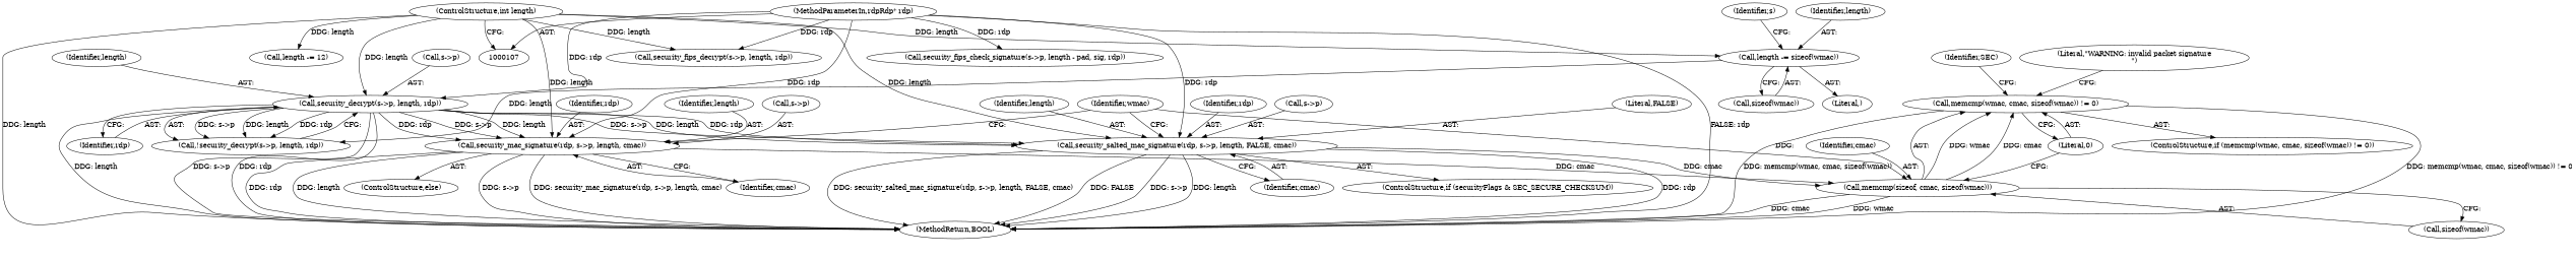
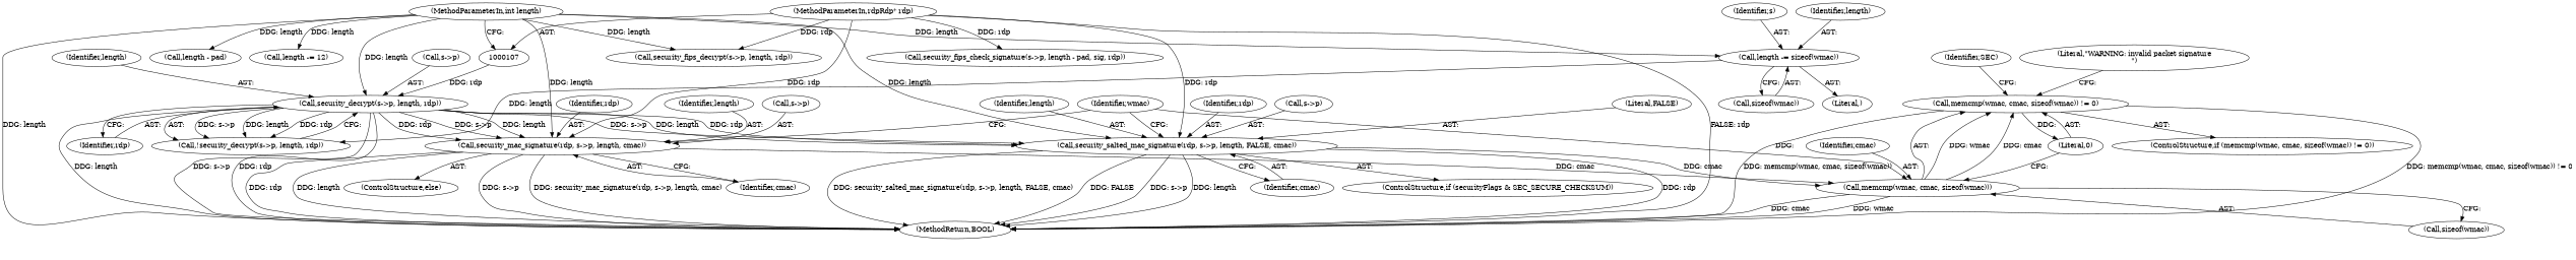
  digraph {
    n1 [label="(Call,memcmp(wmac, cmac, sizeof(wmac)) != 0)"]
    n2 [label="(ControlStructure,if (memcmp(wmac, cmac, sizeof(wmac)) != 0))"]
    n3 [label="(Literal,0)"]
    n4 [label="(MethodReturn,BOOL)"]
-   n5 [label="(Call,memcmp(sizeof, cmac, sizeof(wmac)))"]
+   n5 [label="(Call,memcmp(wmac, cmac, sizeof(wmac)))"]
    n6 [label="(Call,sizeof(wmac))"]
    n7 [label="(Call,security_mac_signature(rdp, s->p, length, cmac))"]
    n8 [label="(ControlStructure,else)"]
    n9 [label="(Identifier,cmac)"]
    n10 [label="(Call,security_decrypt(s->p, length, rdp))"]
    n11 [label="(Call,security_salted_mac_signature(rdp, s->p, length, FALSE, cmac))"]
    n12 [label="(Call,!security_decrypt(s->p, length, rdp))"]
    n13 [label="(Identifier,rdp)"]
    n14 [label="(Identifier,cmac)"]
    n15 [label="(ControlStructure,if (securityFlags & SEC_SECURE_CHECKSUM))"]
    n16 [label="(Call,length -= sizeof(wmac))"]
    n17 [label="(Call,sizeof(wmac))"]
    n18 [label="(Literal,)"]
-   n19 [label="(ControlStructure,int length)"]
+   n19 [label="(MethodParameterIn,int length)"]
+   n20 [label="(Call,length - pad)"]
    n21 [label="(Call,length -= 12)"]
    n22 [label="(Call,security_fips_decrypt(s->p, length, rdp))"]
    1000107
    n24 [label="(MethodParameterIn,rdpRdp* rdp)"]
    n25 [label="(Call,security_fips_check_signature(s->p, length - pad, sig, rdp))"]
    n26 [label="(Literal,FALSE)"]
    n27 [label="(Identifier,SEC)"]
    n28 [label="(Identifier,s)"]
    n29 [label="(Identifier,length)"]
    n30 [label="(Identifier,cmac)"]
    n31 [label="(Identifier,length)"]
    n32 [label="(Identifier,length)"]
    n33 [label="(Identifier,wmac)"]
    n34 [label="(Identifier,length)"]
    n35 [label="(Call,s->p)"]
    n36 [label="(Identifier,rdp)"]
    n37 [label="(Identifier,rdp)"]
    n38 [label="(Literal,\"WARNING: invalid packet signature\n\")"]
    n39 [label="(Call,s->p)"]
    n40 [label="(Call,s->p)"]
    n1 -> n2 [label="AST: "]
-   n1 -> n3 [label="CFG: "]
+   n1 -> n3 [label="DDG: "]
    n1 -> n4 [label="DDG: memcmp(wmac, cmac, sizeof(wmac))"]
    n1 -> n4 [label="DDG: memcmp(wmac, cmac, sizeof(wmac)) != 0"]
    n3 -> n1 [label="AST: "]
    n3 -> n5 [label="CFG: "]
    n5 -> n1 [label="AST: "]
    n5 -> n1 [label="DDG: wmac"]
    n5 -> n1 [label="DDG: cmac"]
    n5 -> n4 [label="DDG: wmac"]
    n5 -> n4 [label="DDG: cmac"]
    n5 -> n6 [label="CFG: "]
    n6 -> n5 [label="AST: "]
    n7 -> n4 [label="DDG: rdp"]
    n7 -> n4 [label="DDG: length"]
    n7 -> n4 [label="DDG: s->p"]
    n7 -> n4 [label="DDG: security_mac_signature(rdp, s->p, length, cmac)"]
    n7 -> n5 [label="DDG: cmac"]
    n7 -> n8 [label="AST: "]
    n7 -> n9 [label="CFG: "]
    n9 -> n7 [label="AST: "]
    n10 -> n4 [label="DDG: s->p"]
    n10 -> n4 [label="DDG: rdp"]
    n10 -> n4 [label="DDG: length"]
    n10 -> n7 [label="DDG: rdp"]
    n10 -> n7 [label="DDG: s->p"]
    n10 -> n7 [label="DDG: length"]
    n10 -> n11 [label="DDG: rdp"]
    n10 -> n11 [label="DDG: s->p"]
    n10 -> n11 [label="DDG: length"]
    n10 -> n12 [label="AST: "]
    n10 -> n12 [label="DDG: s->p"]
    n10 -> n12 [label="DDG: length"]
    n10 -> n12 [label="DDG: rdp"]
    n10 -> n13 [label="CFG: "]
    n11 -> n4 [label="DDG: security_salted_mac_signature(rdp, s->p, length, FALSE, cmac)"]
    n11 -> n4 [label="DDG: FALSE"]
    n11 -> n4 [label="DDG: s->p"]
    n11 -> n4 [label="DDG: length"]
    n11 -> n4 [label="DDG: rdp"]
    n11 -> n5 [label="DDG: cmac"]
    n11 -> n14 [label="CFG: "]
    n11 -> n15 [label="AST: "]
    n12 -> n10 [label="CFG: "]
    n13 -> n10 [label="AST: "]
    n14 -> n11 [label="AST: "]
    n16 -> n12 [label="DDG: length"]
    n16 -> n17 [label="CFG: "]
    n16 -> n18 [label="AST: "]
    n17 -> n16 [label="AST: "]
    n19 -> n4 [label="DDG: length"]
    n19 -> n7 [label="DDG: length"]
    n19 -> n10 [label="DDG: length"]
    n19 -> n11 [label="DDG: length"]
    n19 -> n16 [label="DDG: length"]
+   n19 -> n20 [label="DDG: length"]
    n19 -> n21 [label="DDG: length"]
    n19 -> n22 [label="DDG: length"]
    n19 -> 1000107 [label="CFG: "]
    n24 -> n4 [label="FALSE: rdp"]
    n24 -> n7 [label="DDG: rdp"]
-   n24 -> n10 [label="DDG: rdp"]
+   1000107 -> n10 [label="DDG: rdp"]
    n24 -> n11 [label="DDG: rdp"]
    n24 -> n22 [label="DDG: rdp"]
    n24 -> 1000107 [label="AST: "]
    n24 -> n25 [label="DDG: rdp"]
    n26 -> n11 [label="AST: "]
    n27 -> n1 [label="CFG: "]
-   n28 -> n16 [label="CFG: "]
+   n28 -> n16 [label="AST: "]
    n29 -> n11 [label="AST: "]
    n30 -> n5 [label="AST: "]
    n31 -> n7 [label="AST: "]
    n32 -> n10 [label="AST: "]
    n33 -> n5 [label="DDG: "]
    n33 -> n7 [label="CFG: "]
    n33 -> n11 [label="CFG: "]
    n34 -> n16 [label="AST: "]
    n35 -> n7 [label="AST: "]
    n36 -> n11 [label="AST: "]
    n37 -> n7 [label="AST: "]
    n38 -> n1 [label="CFG: "]
    n39 -> n11 [label="AST: "]
    n40 -> n10 [label="AST: "]
  }
